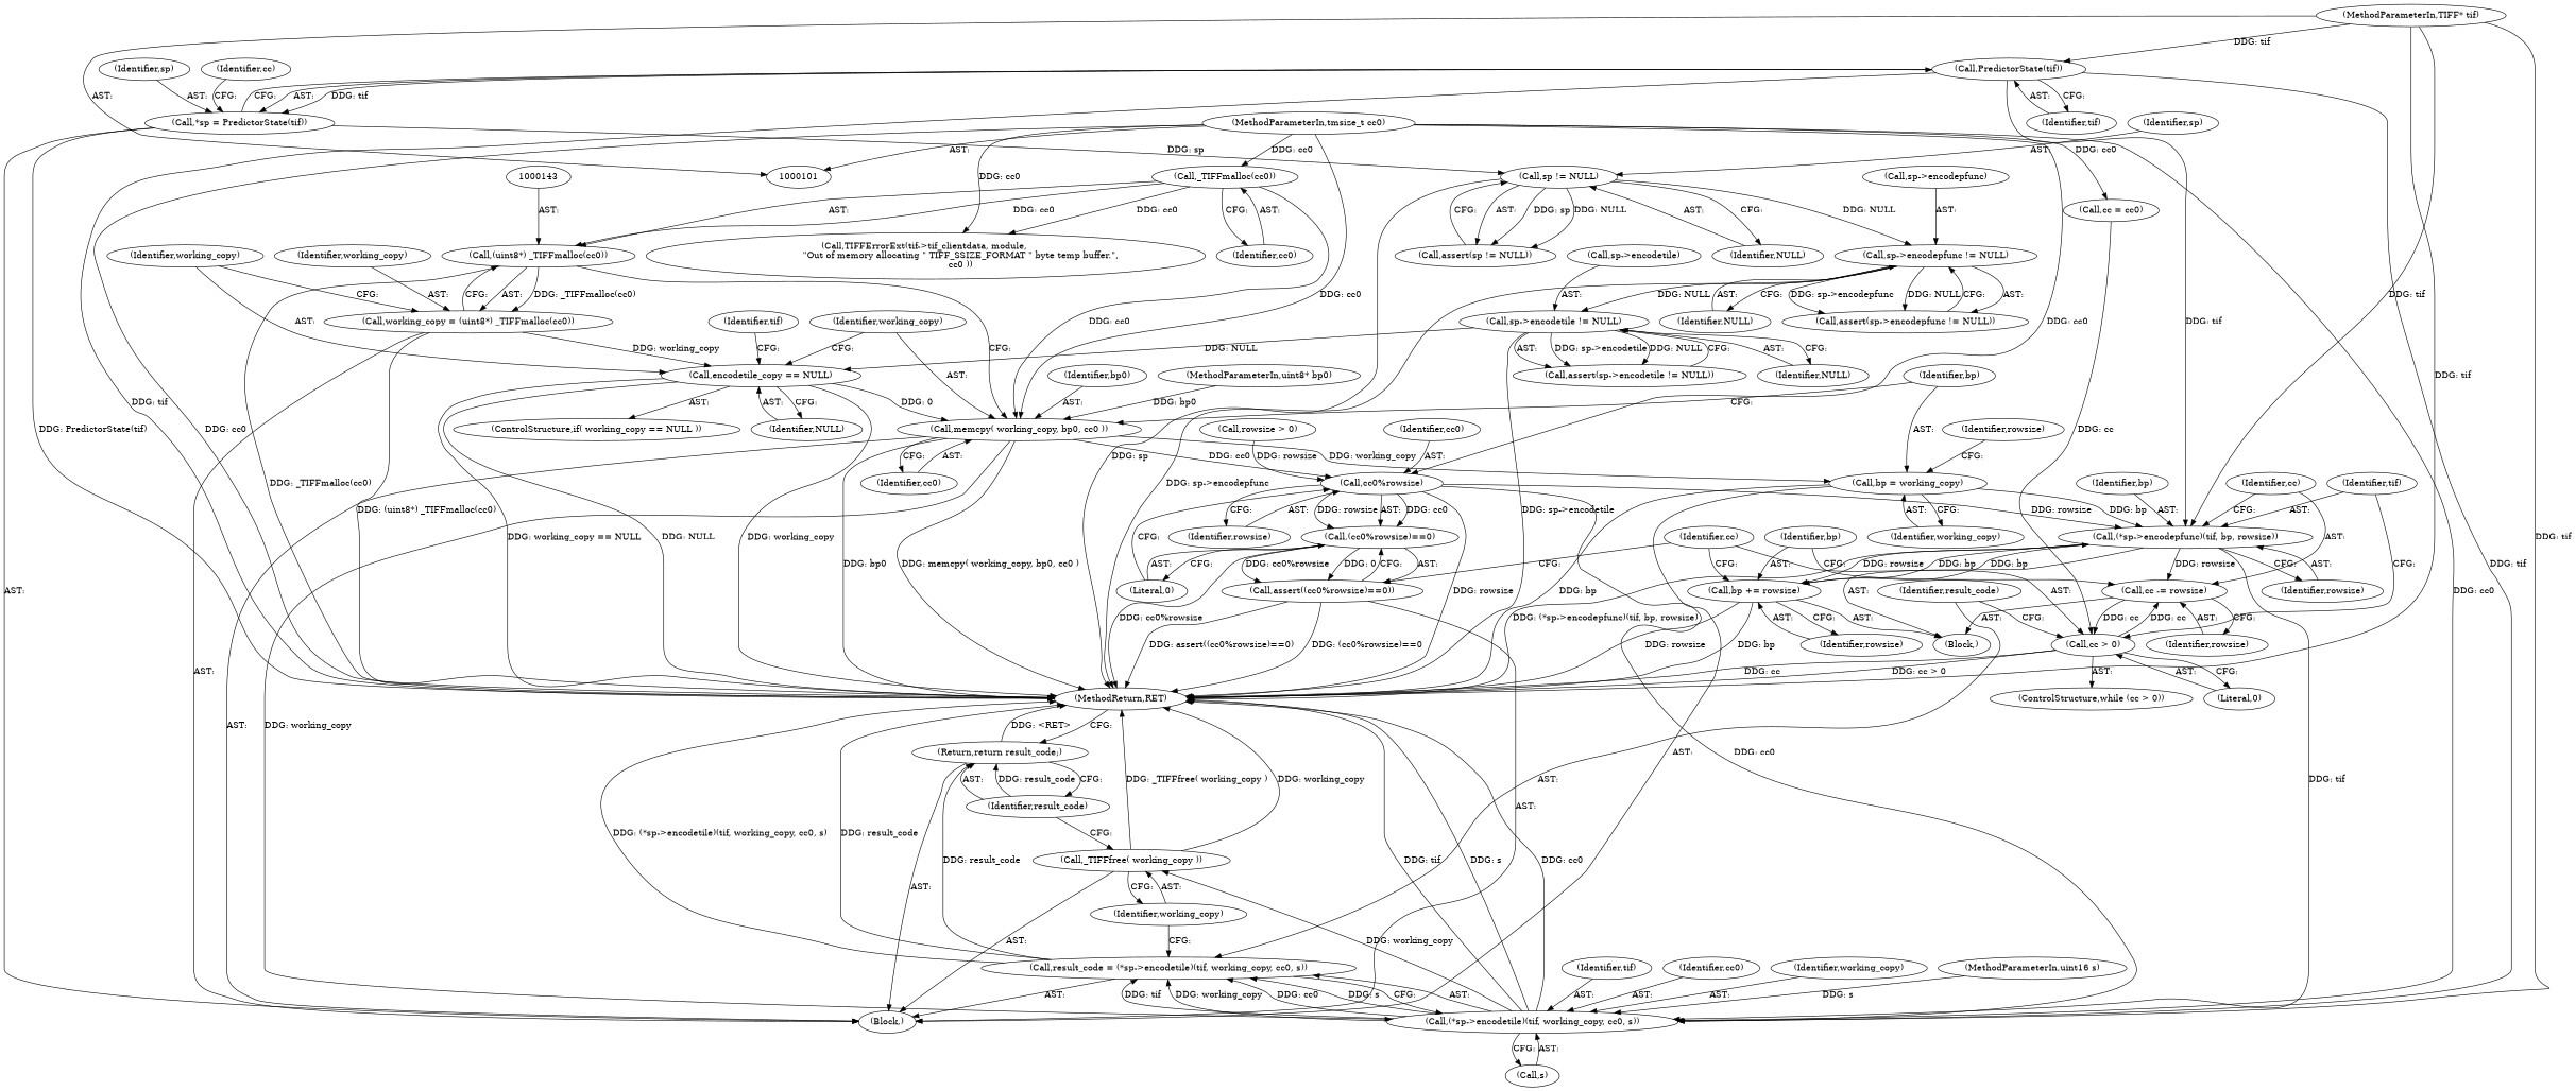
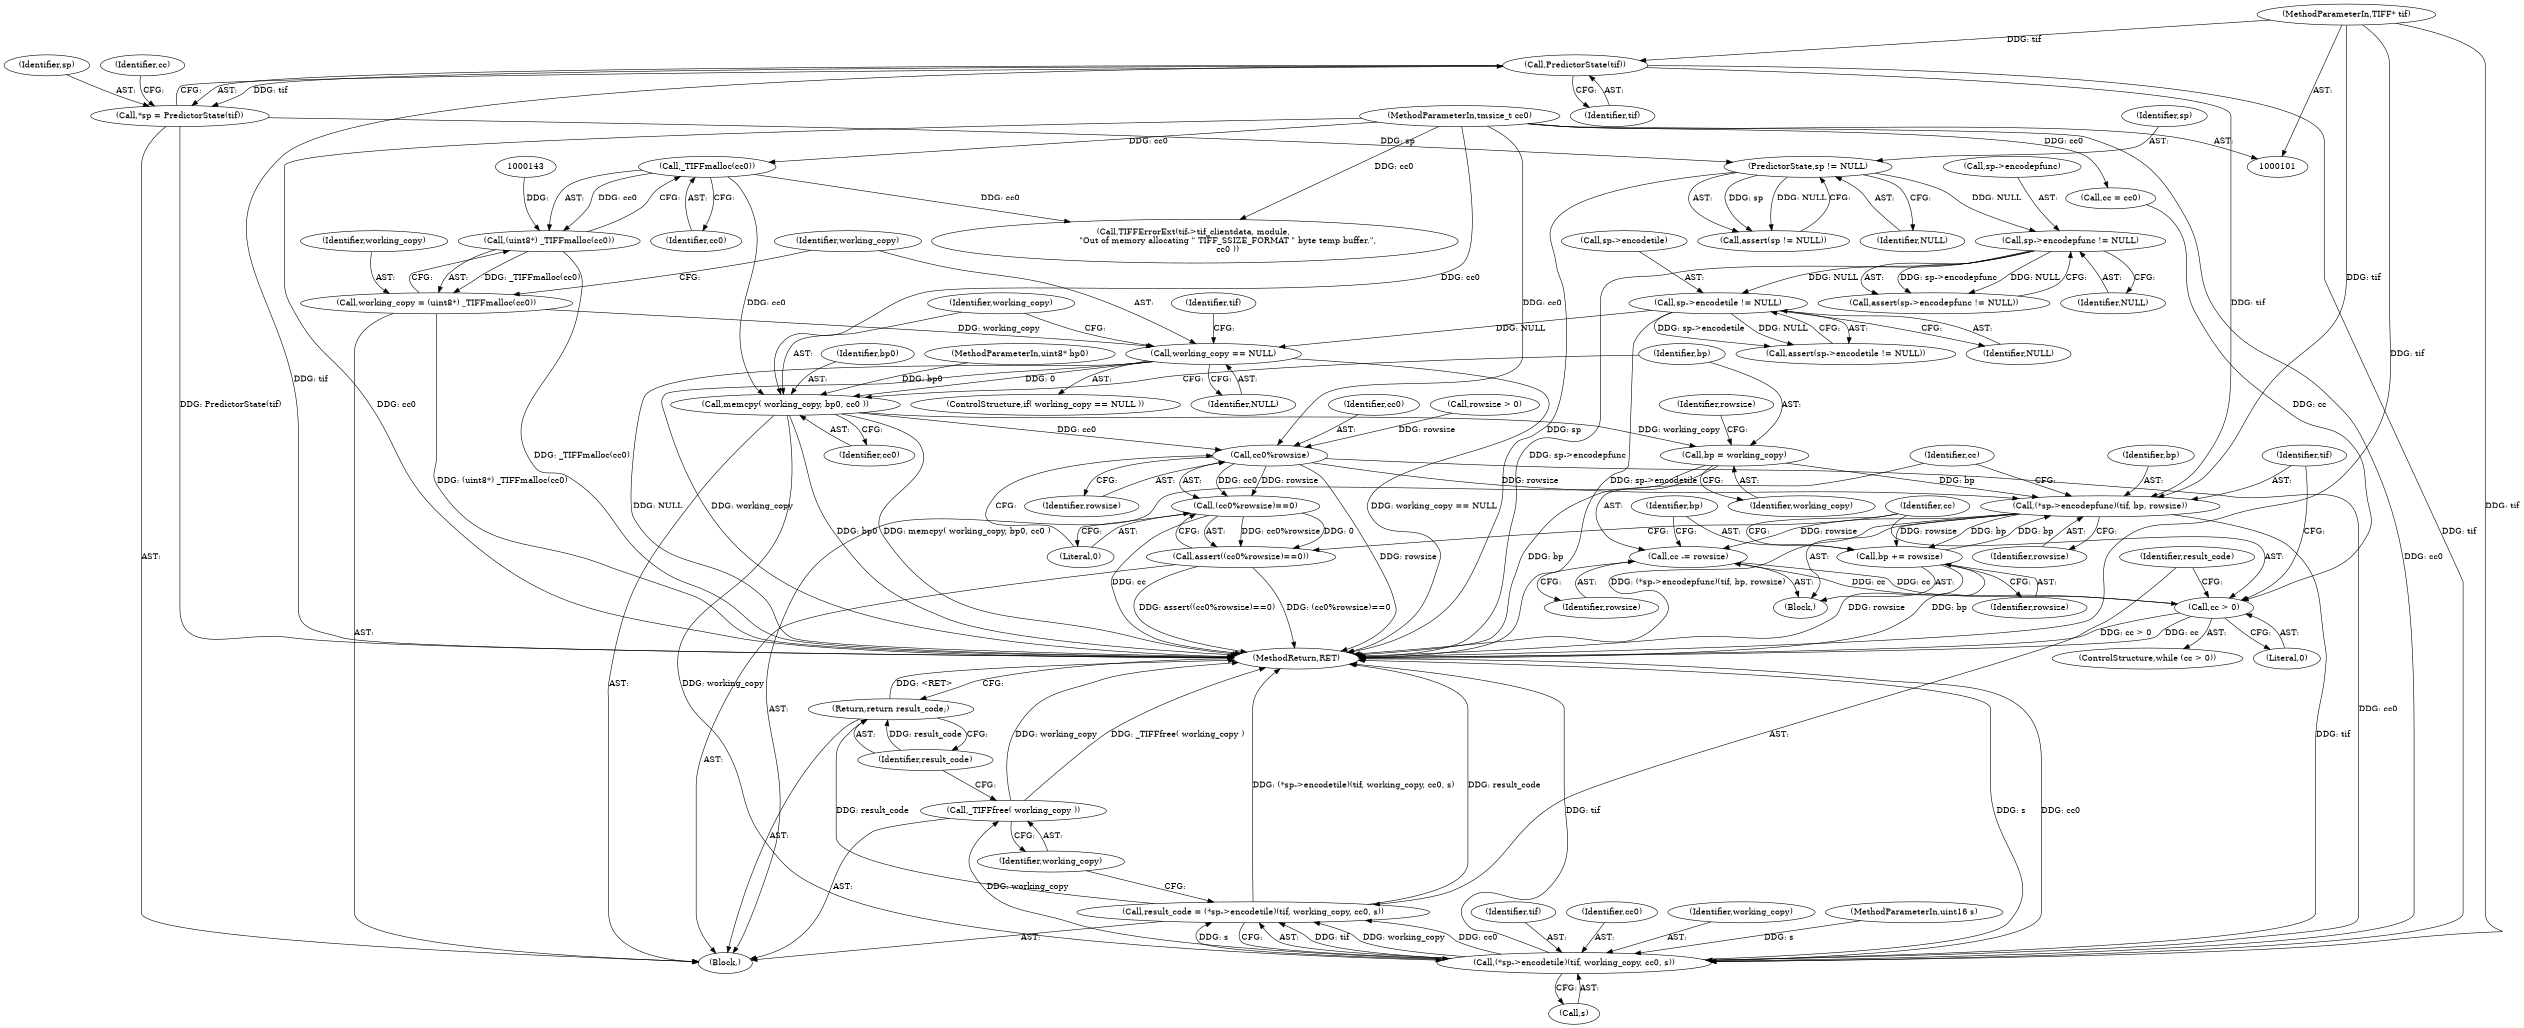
  digraph {
-   n1 [label="(Call,encodetile_copy == NULL)"]
+   n1 [label="(Call,working_copy == NULL)"]
    n2 [label="(Call,memcpy( working_copy, bp0, cc0 ))"]
    n3 [label="(ControlStructure,if( working_copy == NULL ))"]
    n4 [label="(Identifier,NULL)"]
    n5 [label="(MethodReturn,RET)"]
    n6 [label="(Block,)"]
    n7 [label="(Call,(*sp->encodetile)(tif, working_copy, cc0, s))"]
    n8 [label="(Call,cc0%rowsize)"]
    n9 [label="(Call,bp = working_copy)"]
    n10 [label="(Identifier,cc0)"]
    n11 [label="(Return,return result_code;)"]
    n12 [label="(Call,working_copy = (uint8*) _TIFFmalloc(cc0))"]
    n13 [label="(Call,(uint8*) _TIFFmalloc(cc0))"]
    n14 [label="(Call,_TIFFmalloc(cc0))"]
    n15 [label="(Call,TIFFErrorExt(tif->tif_clientdata, module, \n                         \"Out of memory allocating \" TIFF_SSIZE_FORMAT \" byte temp buffer.\",\n                         cc0 ))"]
    n16 [label="(Identifier,cc0)"]
    n17 [label="(MethodParameterIn,tmsize_t cc0)"]
    n18 [label="(Call,cc = cc0)"]
    1000101
    n20 [label="(Call,result_code = (*sp->encodetile)(tif, working_copy, cc0, s))"]
    n21 [label="(Call,_TIFFfree( working_copy ))"]
    n22 [label="(Call,s)"]
    n23 [label="(Call,(*sp->encodepfunc)(tif, bp, rowsize))"]
    n24 [label="(Call,(cc0%rowsize)==0)"]
    n25 [label="(Identifier,rowsize)"]
    n26 [label="(Call,cc > 0)"]
    n27 [label="(Call,sp->encodetile != NULL)"]
    n28 [label="(Identifier,NULL)"]
    n29 [label="(Call,assert(sp->encodetile != NULL))"]
    n30 [label="(Call,sp->encodepfunc != NULL)"]
    n31 [label="(Call,assert(sp->encodepfunc != NULL))"]
    n32 [label="(Identifier,NULL)"]
-   n33 [label="(Call,sp != NULL)"]
+   n33 [label="(PredictorState,sp != NULL)"]
    n34 [label="(Call,assert(sp != NULL))"]
    n35 [label="(Identifier,NULL)"]
    n36 [label="(Call,*sp = PredictorState(tif))"]
    n37 [label="(Call,PredictorState(tif))"]
    n38 [label="(Identifier,tif)"]
    n39 [label="(Call,cc -= rowsize)"]
    n40 [label="(Call,bp += rowsize)"]
    n41 [label="(Block,)"]
    n42 [label="(Identifier,rowsize)"]
    n43 [label="(MethodParameterIn,TIFF* tif)"]
    n44 [label="(Identifier,working_copy)"]
    n45 [label="(Identifier,rowsize)"]
    n46 [label="(Identifier,rowsize)"]
    n47 [label="(ControlStructure,while (cc > 0))"]
    n48 [label="(Literal,0)"]
    n49 [label="(Identifier,working_copy)"]
    n50 [label="(Identifier,result_code)"]
    n51 [label="(Call,assert((cc0%rowsize)==0))"]
    n52 [label="(Literal,0)"]
    n53 [label="(Identifier,tif)"]
    n54 [label="(Identifier,sp)"]
    n55 [label="(Identifier,result_code)"]
    n56 [label="(Call,sp->encodepfunc)"]
    n57 [label="(Identifier,working_copy)"]
    n58 [label="(Identifier,bp)"]
    n59 [label="(Identifier,bp)"]
    n60 [label="(Identifier,sp)"]
    n61 [label="(Identifier,working_copy)"]
    n62 [label="(Call,sp->encodetile)"]
    n63 [label="(Identifier,working_copy)"]
    n64 [label="(Identifier,cc)"]
    n65 [label="(Identifier,cc)"]
    n66 [label="(Identifier,tif)"]
    n67 [label="(Identifier,tif)"]
    n68 [label="(Identifier,bp0)"]
    n69 [label="(Identifier,rowsize)"]
    n70 [label="(MethodParameterIn,uint8* bp0)"]
    n71 [label="(Identifier,cc0)"]
    n72 [label="(Identifier,bp)"]
    n73 [label="(Identifier,working_copy)"]
    n74 [label="(Identifier,cc0)"]
    n75 [label="(Identifier,cc)"]
    n76 [label="(Call,rowsize > 0)"]
    n77 [label="(MethodParameterIn,uint16 s)"]
    1000143
    n1 -> n2 [label="DDG: 0"]
    n1 -> n3 [label="AST: "]
    n1 -> n4 [label="CFG: "]
    n1 -> n5 [label="DDG: NULL"]
    n1 -> n5 [label="DDG: working_copy"]
    n1 -> n5 [label="DDG: working_copy == NULL"]
    n2 -> n5 [label="DDG: memcpy( working_copy, bp0, cc0 )"]
    n2 -> n5 [label="DDG: bp0"]
    n2 -> n6 [label="AST: "]
    n2 -> n7 [label="DDG: working_copy"]
    n2 -> n8 [label="DDG: cc0"]
    n2 -> n9 [label="DDG: working_copy"]
    n2 -> n10 [label="CFG: "]
    n4 -> n1 [label="AST: "]
    n5 -> n11 [label="CFG: "]
    n7 -> n5 [label="DDG: tif"]
    n7 -> n5 [label="DDG: s"]
    n7 -> n5 [label="DDG: cc0"]
    n7 -> n20 [label="AST: "]
    n7 -> n20 [label="DDG: tif"]
    n7 -> n20 [label="DDG: working_copy"]
    n7 -> n20 [label="DDG: cc0"]
    n7 -> n20 [label="DDG: s"]
    n7 -> n21 [label="DDG: working_copy"]
    n7 -> n22 [label="CFG: "]
    n8 -> n5 [label="DDG: rowsize"]
    n8 -> n7 [label="DDG: cc0"]
    n8 -> n23 [label="DDG: rowsize"]
    n8 -> n24 [label="AST: "]
    n8 -> n24 [label="DDG: cc0"]
    n8 -> n24 [label="DDG: rowsize"]
    n8 -> n25 [label="CFG: "]
    n9 -> n5 [label="DDG: bp"]
    n9 -> n6 [label="AST: "]
    n9 -> n23 [label="DDG: bp"]
    n9 -> n44 [label="CFG: "]
    n10 -> n2 [label="AST: "]
    n11 -> n5 [label="DDG: <RET>"]
    n11 -> n6 [label="AST: "]
    n11 -> n50 [label="CFG: "]
    n12 -> n1 [label="DDG: working_copy"]
    n12 -> n5 [label="DDG: (uint8*) _TIFFmalloc(cc0)"]
    n12 -> n6 [label="AST: "]
    n12 -> n13 [label="CFG: "]
    n13 -> n5 [label="DDG: _TIFFmalloc(cc0)"]
    n13 -> n12 [label="AST: "]
    n13 -> n12 [label="DDG: _TIFFmalloc(cc0)"]
-   n13 -> n2 [label="CFG: "]
+   n13 -> n14 [label="CFG: "]
    n14 -> n2 [label="DDG: cc0"]
    n14 -> n13 [label="AST: "]
    n14 -> n13 [label="DDG: cc0"]
    n14 -> n15 [label="DDG: cc0"]
    n14 -> n16 [label="CFG: "]
    n16 -> n14 [label="AST: "]
    n17 -> n2 [label="DDG: cc0"]
    n17 -> n5 [label="DDG: cc0"]
    n17 -> n7 [label="DDG: cc0"]
    n17 -> n8 [label="DDG: cc0"]
    n17 -> n14 [label="DDG: cc0"]
    n17 -> n15 [label="DDG: cc0"]
    n17 -> n18 [label="DDG: cc0"]
    n17 -> 1000101 [label="AST: "]
    n18 -> n26 [label="DDG: cc"]
    n20 -> n5 [label="DDG: (*sp->encodetile)(tif, working_copy, cc0, s)"]
    n20 -> n5 [label="DDG: result_code"]
    n20 -> n6 [label="AST: "]
    n20 -> n7 [label="CFG: "]
    n20 -> n11 [label="DDG: result_code"]
    n21 -> n5 [label="DDG: working_copy"]
    n21 -> n5 [label="DDG: _TIFFfree( working_copy )"]
    n21 -> n6 [label="AST: "]
    n21 -> n49 [label="CFG: "]
    n22 -> n7 [label="AST: "]
    n23 -> n5 [label="DDG: (*sp->encodepfunc)(tif, bp, rowsize)"]
    n23 -> n7 [label="DDG: tif"]
    n23 -> n39 [label="DDG: rowsize"]
    n23 -> n40 [label="DDG: rowsize"]
    n23 -> n40 [label="DDG: bp"]
    n23 -> n41 [label="AST: "]
    n23 -> n42 [label="CFG: "]
-   n24 -> n5 [label="DDG: cc0%rowsize"]
+   n24 -> n5 [label="DDG: cc"]
    n24 -> n51 [label="AST: "]
    n24 -> n51 [label="DDG: cc0%rowsize"]
    n24 -> n51 [label="DDG: 0"]
    n24 -> n52 [label="CFG: "]
    n25 -> n8 [label="AST: "]
    n26 -> n5 [label="DDG: cc"]
    n26 -> n5 [label="DDG: cc > 0"]
    n26 -> n39 [label="DDG: cc"]
    n26 -> n47 [label="AST: "]
    n26 -> n48 [label="CFG: "]
    n27 -> n1 [label="DDG: NULL"]
    n27 -> n5 [label="DDG: sp->encodetile"]
    n27 -> n28 [label="CFG: "]
    n27 -> n29 [label="AST: "]
    n27 -> n29 [label="DDG: sp->encodetile"]
    n27 -> n29 [label="DDG: NULL"]
    n28 -> n27 [label="AST: "]
    n29 -> n27 [label="CFG: "]
    n30 -> n5 [label="DDG: sp->encodepfunc"]
    n30 -> n27 [label="DDG: NULL"]
    n30 -> n31 [label="AST: "]
    n30 -> n31 [label="DDG: sp->encodepfunc"]
    n30 -> n31 [label="DDG: NULL"]
    n30 -> n32 [label="CFG: "]
    n31 -> n30 [label="CFG: "]
    n32 -> n30 [label="AST: "]
    n33 -> n5 [label="DDG: sp"]
    n33 -> n30 [label="DDG: NULL"]
    n33 -> n34 [label="AST: "]
    n33 -> n34 [label="DDG: sp"]
    n33 -> n34 [label="DDG: NULL"]
    n33 -> n35 [label="CFG: "]
    n34 -> n33 [label="CFG: "]
    n35 -> n33 [label="AST: "]
    n36 -> n5 [label="DDG: PredictorState(tif)"]
    n36 -> n6 [label="AST: "]
    n36 -> n33 [label="DDG: sp"]
    n36 -> n37 [label="CFG: "]
    n37 -> n5 [label="DDG: tif"]
    n37 -> n7 [label="DDG: tif"]
    n37 -> n23 [label="DDG: tif"]
    n37 -> n36 [label="AST: "]
    n37 -> n36 [label="DDG: tif"]
    n37 -> n38 [label="CFG: "]
    n38 -> n37 [label="AST: "]
    n39 -> n26 [label="DDG: cc"]
    n39 -> n41 [label="AST: "]
    n39 -> n45 [label="CFG: "]
    n40 -> n5 [label="DDG: bp"]
    n40 -> n5 [label="DDG: rowsize"]
    n40 -> n23 [label="DDG: bp"]
    n40 -> n41 [label="AST: "]
    n40 -> n46 [label="CFG: "]
    n42 -> n23 [label="AST: "]
    n43 -> n5 [label="DDG: tif"]
    n43 -> n7 [label="DDG: tif"]
    n43 -> 1000101 [label="AST: "]
    n43 -> n23 [label="DDG: tif"]
    n43 -> n37 [label="DDG: tif"]
    n44 -> n9 [label="AST: "]
    n45 -> n39 [label="AST: "]
    n46 -> n40 [label="AST: "]
    n48 -> n26 [label="AST: "]
    n49 -> n20 [label="CFG: "]
    n49 -> n21 [label="AST: "]
    n50 -> n11 [label="AST: "]
    n50 -> n11 [label="DDG: result_code"]
    n50 -> n21 [label="CFG: "]
    n51 -> n5 [label="DDG: (cc0%rowsize)==0"]
    n51 -> n5 [label="DDG: assert((cc0%rowsize)==0)"]
    n51 -> n6 [label="AST: "]
    n51 -> n24 [label="CFG: "]
    n52 -> n8 [label="CFG: "]
    n52 -> n24 [label="AST: "]
    n53 -> n23 [label="AST: "]
    n53 -> n26 [label="CFG: "]
    n54 -> n33 [label="AST: "]
    n55 -> n20 [label="AST: "]
    n55 -> n26 [label="CFG: "]
    n56 -> n30 [label="AST: "]
    n57 -> n12 [label="AST: "]
    n58 -> n2 [label="CFG: "]
    n58 -> n9 [label="AST: "]
    n59 -> n23 [label="AST: "]
    n60 -> n36 [label="AST: "]
    n61 -> n1 [label="CFG: "]
    n61 -> n2 [label="AST: "]
    n62 -> n27 [label="AST: "]
    n63 -> n1 [label="AST: "]
    n63 -> n12 [label="CFG: "]
    n64 -> n36 [label="CFG: "]
    n65 -> n26 [label="AST: "]
    n65 -> n40 [label="CFG: "]
    n65 -> n51 [label="CFG: "]
    n66 -> n7 [label="AST: "]
    n67 -> n1 [label="CFG: "]
    n68 -> n2 [label="AST: "]
    n69 -> n9 [label="CFG: "]
    n70 -> n2 [label="DDG: bp0"]
    n71 -> n7 [label="AST: "]
    n72 -> n39 [label="CFG: "]
    n72 -> n40 [label="AST: "]
    n73 -> n7 [label="AST: "]
    n74 -> n8 [label="AST: "]
    n75 -> n23 [label="CFG: "]
    n75 -> n39 [label="AST: "]
    n76 -> n8 [label="DDG: rowsize"]
    n77 -> n7 [label="DDG: s"]
-   1000143 -> n13 [label="AST: "]
+   1000143 -> n13 [label="DDG: "]
  }
